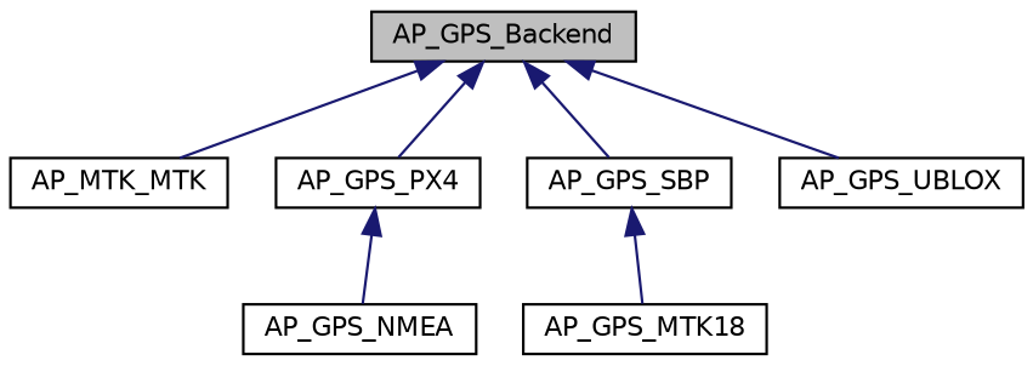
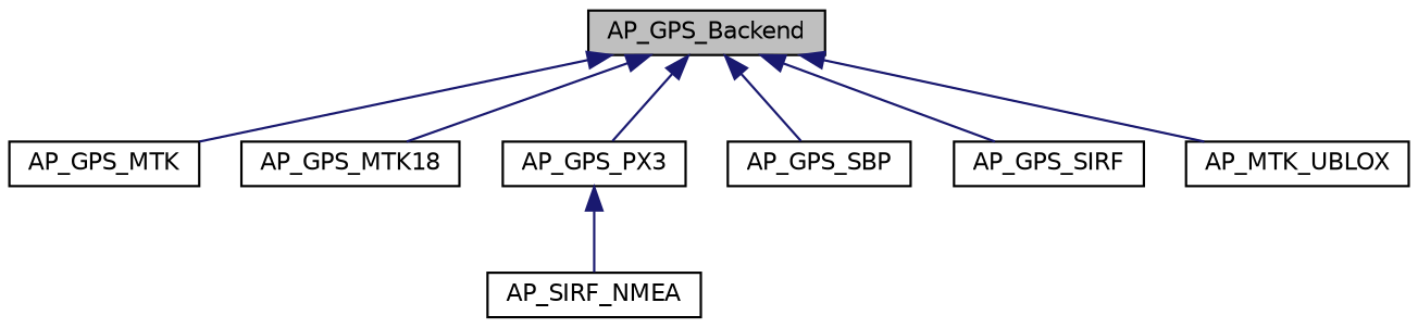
  digraph {
    node [color=black fillcolor=white fontname=Helvetica fontsize=10 shape=record style=filled]
    edge [color=midnightblue dir=back fontname=Helvetica fontsize=10 labelfontname=Helvetica labelfontsize=10 style=solid]
    n1 [fillcolor=grey75 fontcolor=black height=0.2 label=AP_GPS_Backend width=0.4]
-   n2 [height=0.2 label=AP_MTK_MTK width=0.4]
+   n2 [height=0.2 label=AP_GPS_MTK width=0.4]
    n3 [height=0.2 label=AP_GPS_MTK18 width=0.4]
-   n4 [height=0.2 label=AP_GPS_PX4 width=0.4]
+   n4 [height=0.2 label=AP_GPS_PX3 width=0.4]
    n5 [height=0.2 label=AP_GPS_SBP width=0.4]
-   n7 [height=0.2 label=AP_GPS_UBLOX width=0.4]
-   n8 [height=0.2 label=AP_GPS_NMEA width=0.4]
+   n6 [height=0.2 label=AP_GPS_SIRF width=0.4]
+   n7 [height=0.2 label=AP_MTK_UBLOX width=0.4]
+   n8 [height=0.2 label=AP_SIRF_NMEA width=0.4]
    n1 -> n2
-   n5 -> n3
+   n1 -> n3
    n1 -> n4
    n1 -> n5
+   n1 -> n6
    n1 -> n7
    n4 -> n8
  }
